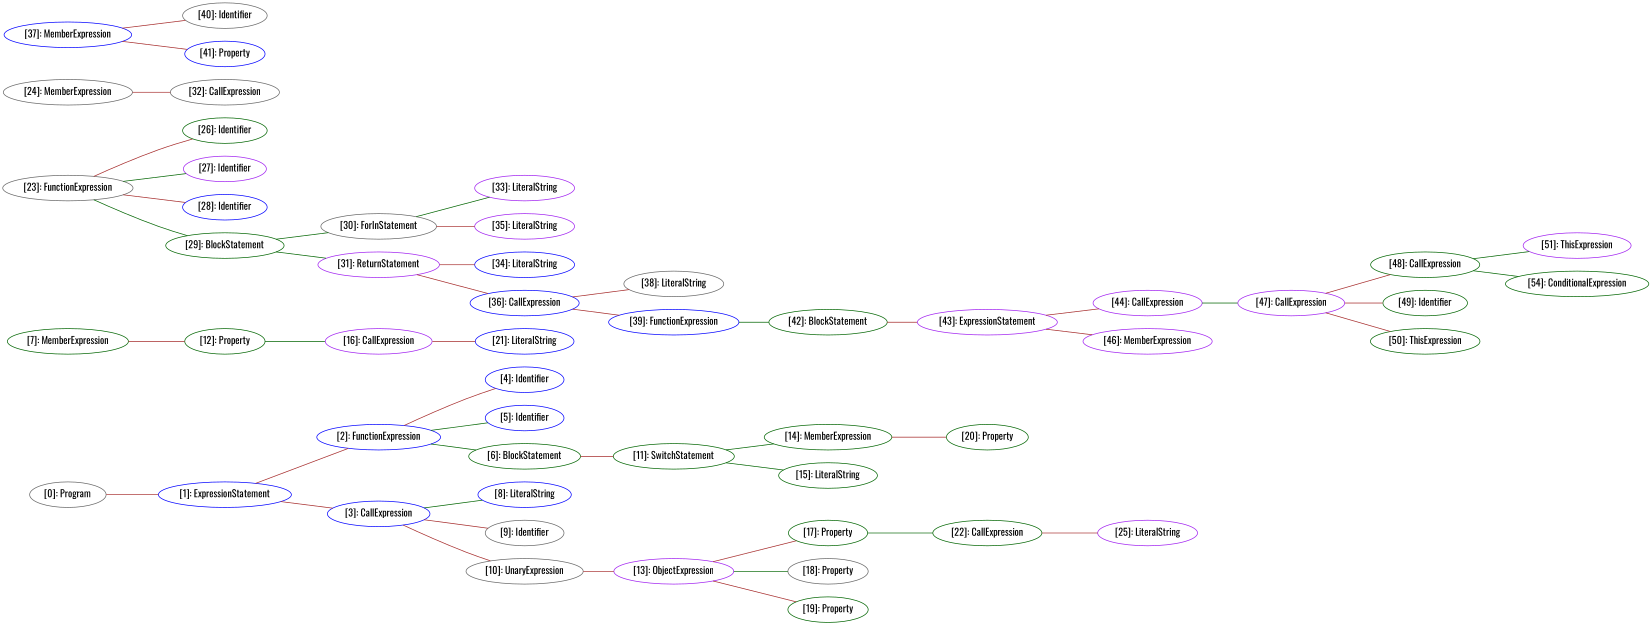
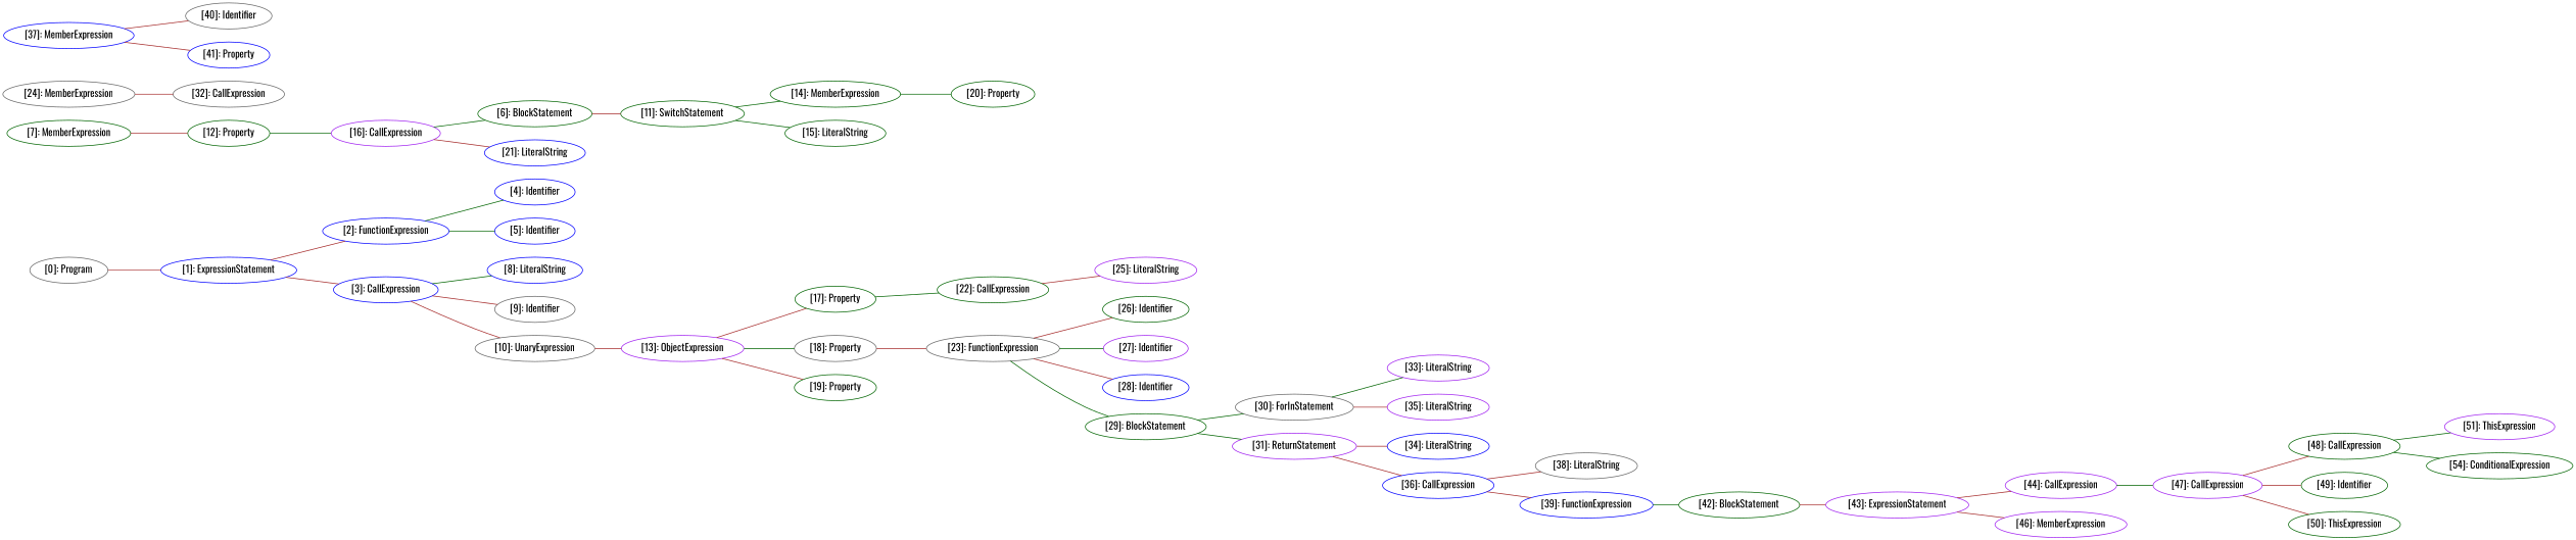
  graph {
    fontname=Oswald
    rankdir=LR
    node [color=darkgreen fontname=Oswald]
    edge [color=brown fontname=Oswald]
    n1 [color=gray40 label="[0]: Program"]
    n2 [color=blue label="[1]: ExpressionStatement"]
    n3 [color=blue label="[2]: FunctionExpression"]
    n4 [color=blue label="[3]: CallExpression"]
    n5 [color=blue label="[4]: Identifier"]
    n6 [color=blue label="[5]: Identifier"]
    n7 [label="[6]: BlockStatement"]
    n8 [color=blue label="[8]: LiteralString"]
    n9 [color=gray40 label="[9]: Identifier"]
    n10 [color=gray40 label="[10]: UnaryExpression"]
    n11 [label="[11]: SwitchStatement"]
    n12 [label="[7]: MemberExpression"]
    n13 [label="[12]: Property"]
    n14 [color=purple label="[13]: ObjectExpression"]
    n15 [label="[14]: MemberExpression"]
    n16 [label="[15]: LiteralString"]
    n17 [color=purple label="[16]: CallExpression"]
    n18 [label="[17]: Property"]
    n19 [color=gray40 label="[18]: Property"]
    n20 [label="[19]: Property"]
    n21 [label="[20]: Property"]
    n22 [color=blue label="[21]: LiteralString"]
    n23 [label="[22]: CallExpression"]
    n24 [color=gray40 label="[23]: FunctionExpression"]
    n25 [color=purple label="[25]: LiteralString"]
    n26 [label="[26]: Identifier"]
    n27 [color=purple label="[27]: Identifier"]
    n28 [color=blue label="[28]: Identifier"]
    n29 [label="[29]: BlockStatement"]
    n30 [color=gray40 label="[30]: ForInStatement"]
    n31 [color=purple label="[31]: ReturnStatement"]
    n32 [color=gray40 label="[24]: MemberExpression"]
    n33 [color=gray40 label="[32]: CallExpression"]
    n34 [color=purple label="[33]: LiteralString"]
    n35 [color=purple label="[35]: LiteralString"]
    n36 [color=blue label="[34]: LiteralString"]
    n37 [color=blue label="[36]: CallExpression"]
    n38 [color=gray40 label="[38]: LiteralString"]
    n39 [color=blue label="[39]: FunctionExpression"]
    n40 [label="[42]: BlockStatement"]
    n41 [color=blue label="[37]: MemberExpression"]
    n42 [color=gray40 label="[40]: Identifier"]
    n43 [color=blue label="[41]: Property"]
    n44 [color=purple label="[43]: ExpressionStatement"]
    n45 [color=purple label="[44]: CallExpression"]
    n46 [color=purple label="[46]: MemberExpression"]
    n47 [color=purple label="[47]: CallExpression"]
    n48 [label="[48]: CallExpression"]
    n49 [label="[49]: Identifier"]
    n50 [label="[50]: ThisExpression"]
    n51 [color=purple label="[51]: ThisExpression"]
    n52 [label="[54]: ConditionalExpression"]
    n1 -- n2
    n2 -- n3
    n2 -- n4
-   n3 -- n5
+   n3 -- n5 [color=darkgreen]
    n3 -- n6 [color=darkgreen]
-   n3 -- n7 [color=darkgreen]
+   n17 -- n7 [color=darkgreen]
    n4 -- n8 [color=darkgreen]
    n4 -- n9
    n4 -- n10
    n7 -- n11
    n10 -- n14
    n11 -- n15 [color=darkgreen]
    n11 -- n16 [color=darkgreen]
    n12 -- n13
    n13 -- n17 [color=darkgreen]
    n14 -- n18
    n14 -- n19 [color=darkgreen]
    n14 -- n20
-   n15 -- n21
+   n15 -- n21 [color=darkgreen]
    n17 -- n22
    n18 -- n23 [color=darkgreen]
+   n19 -- n24
    n23 -- n25
    n24 -- n26
    n24 -- n27 [color=darkgreen]
    n24 -- n28
    n24 -- n29 [color=darkgreen]
    n29 -- n30 [color=darkgreen]
    n29 -- n31 [color=darkgreen]
    n30 -- n34 [color=darkgreen]
    n30 -- n35
    n31 -- n36
    n31 -- n37
    n32 -- n33
    n37 -- n38
    n37 -- n39
    n39 -- n40 [color=darkgreen]
    n40 -- n44
    n41 -- n42
    n41 -- n43
    n44 -- n45
    n44 -- n46
    n45 -- n47 [color=darkgreen]
    n47 -- n48
    n47 -- n49
    n47 -- n50
    n48 -- n51 [color=darkgreen]
    n48 -- n52 [color=darkgreen]
  }
